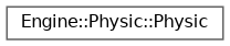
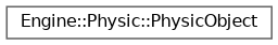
  digraph {
    rankdir=LR
-   n1 [color=grey40 fillcolor=white fontname=Helvetica fontsize=10 height=0.2 label="Engine::Physic::Physic" shape=box style=filled width=0.4]
+   n1 [color=grey40 fillcolor=white fontname=Helvetica fontsize=10 height=0.2 label="Engine::Physic::PhysicObject" shape=box style=filled width=0.4]
  }
